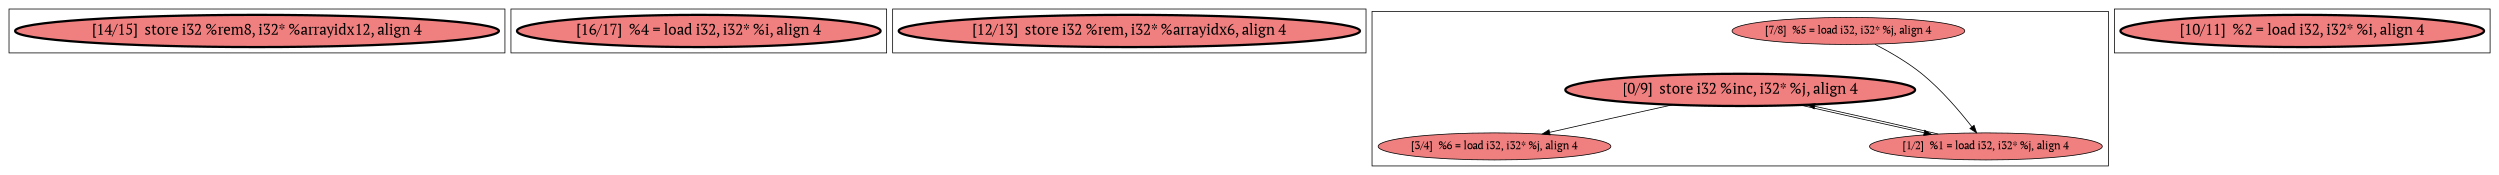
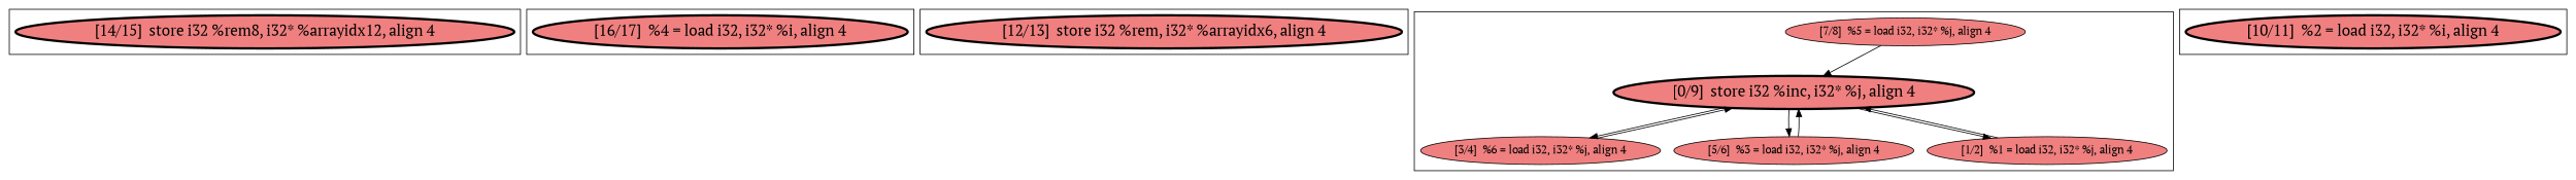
  digraph {
    fontname="PT Serif"
    node [fillcolor=lightcoral fontname="PT Serif" fontsize=20 penwidth=3.0 shape=ellipse style=filled]
    edge [fontname="PT Serif"]
    n1 [label="[14/15]  store i32 %rem8, i32* %arrayidx12, align 4"]
    n2 [label="[16/17]  %4 = load i32, i32* %i, align 4"]
    n3 [label="[12/13]  store i32 %rem, i32* %arrayidx6, align 4"]
    n4 [label="[0/9]  store i32 %inc, i32* %j, align 4"]
    n5 [label="[7/8]  %5 = load i32, i32* %j, align 4" fontsize="" penwidth=""]
    n6 [label="[1/2]  %1 = load i32, i32* %j, align 4" fontsize="" penwidth=""]
    n7 [label="[3/4]  %6 = load i32, i32* %j, align 4" fontsize="" penwidth=""]
+   n8 [label="[5/6]  %3 = load i32, i32* %j, align 4" fontsize="" penwidth=""]
    n9 [label="[10/11]  %2 = load i32, i32* %i, align 4"]
    subgraph cluster_1 {
      n1
    }
    subgraph cluster_2 {
      n2
    }
    subgraph cluster_3 {
      n3
    }
    subgraph cluster_4 {
      n4
      n5
      n6
      n7
+     n8
    }
    subgraph cluster_5 {
      n9
    }
    n4 -> n6
    n4 -> n7
-   n5 -> n6
+   n4 -> n8
+   n5 -> n4
    n6 -> n4
+   n7 -> n4
+   n8 -> n4
  }
